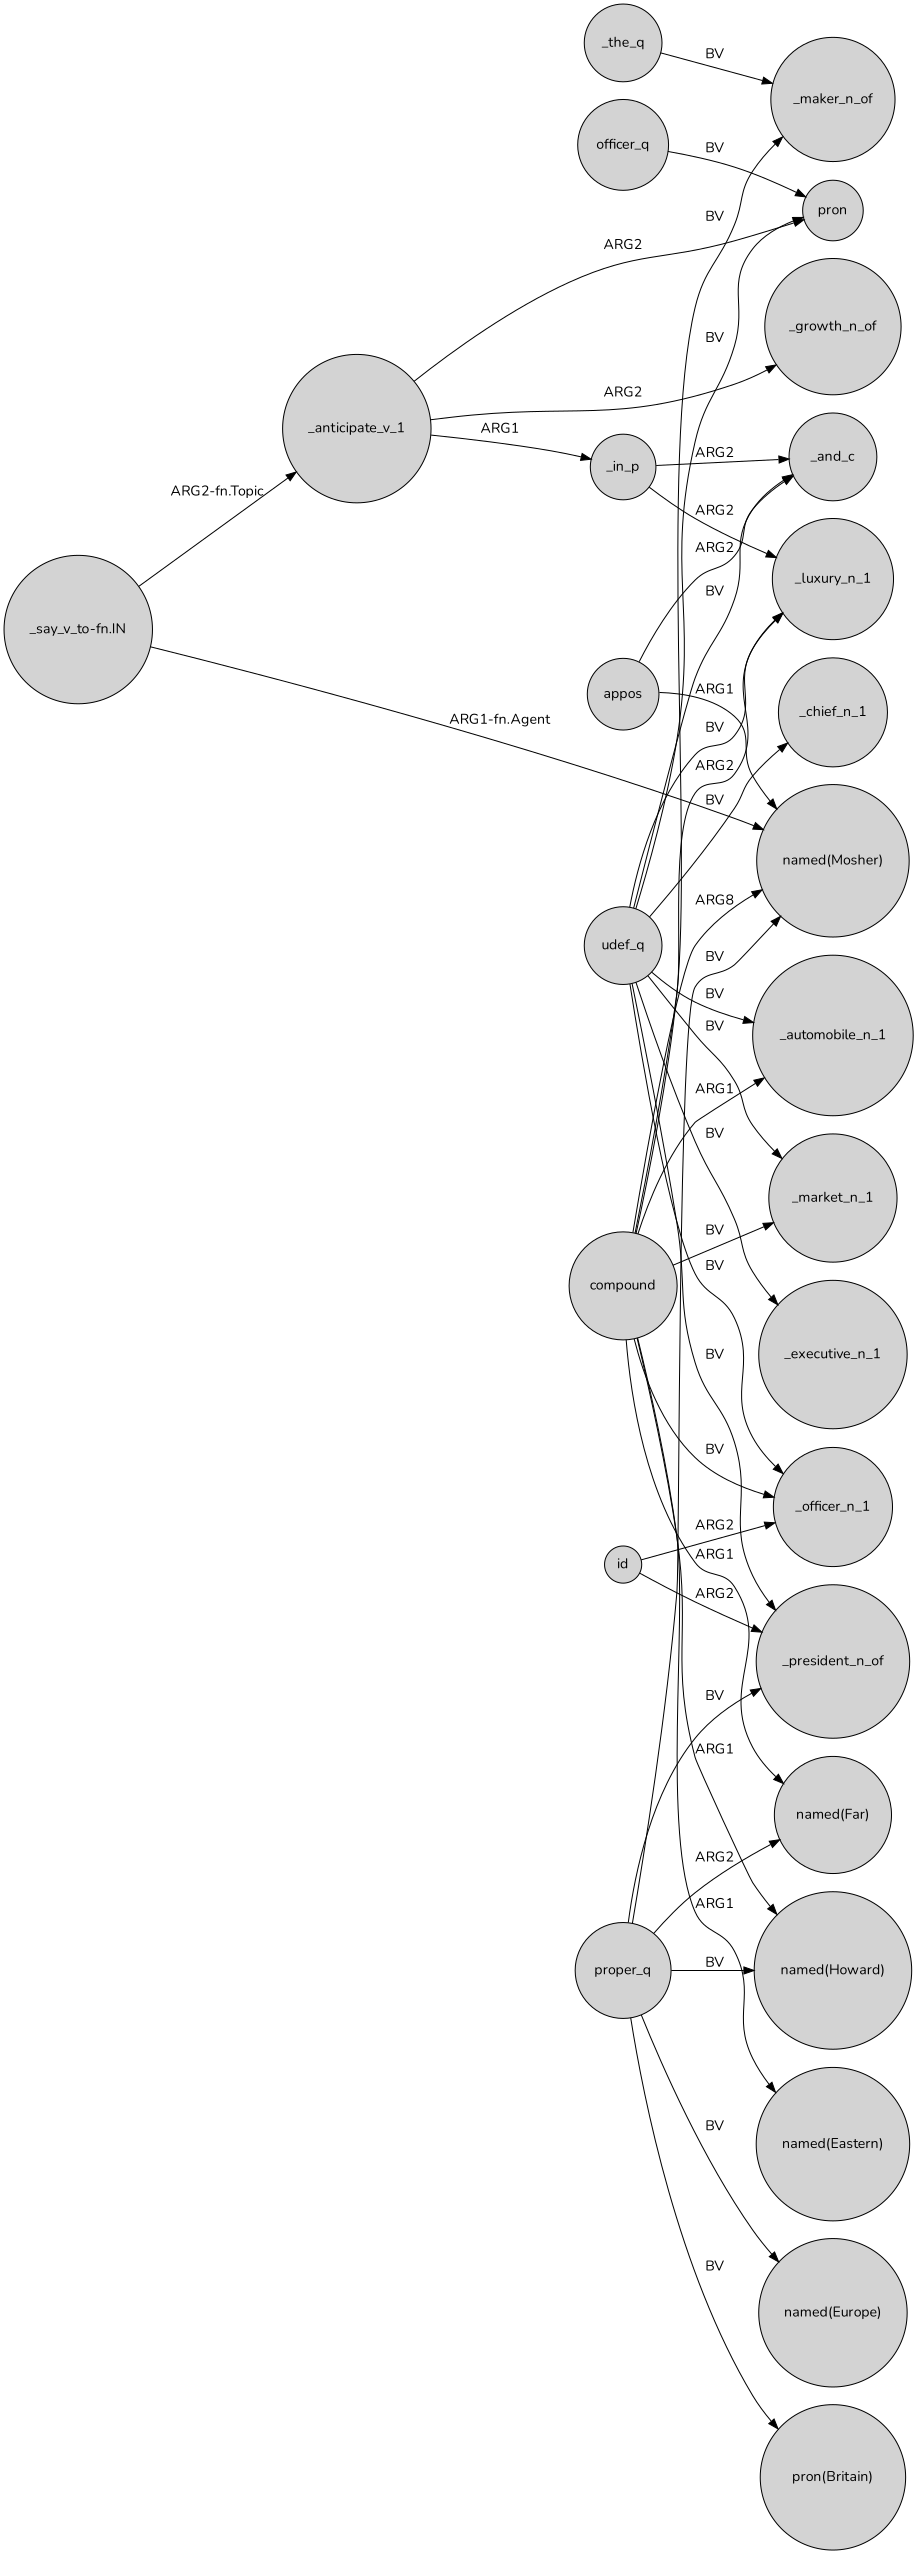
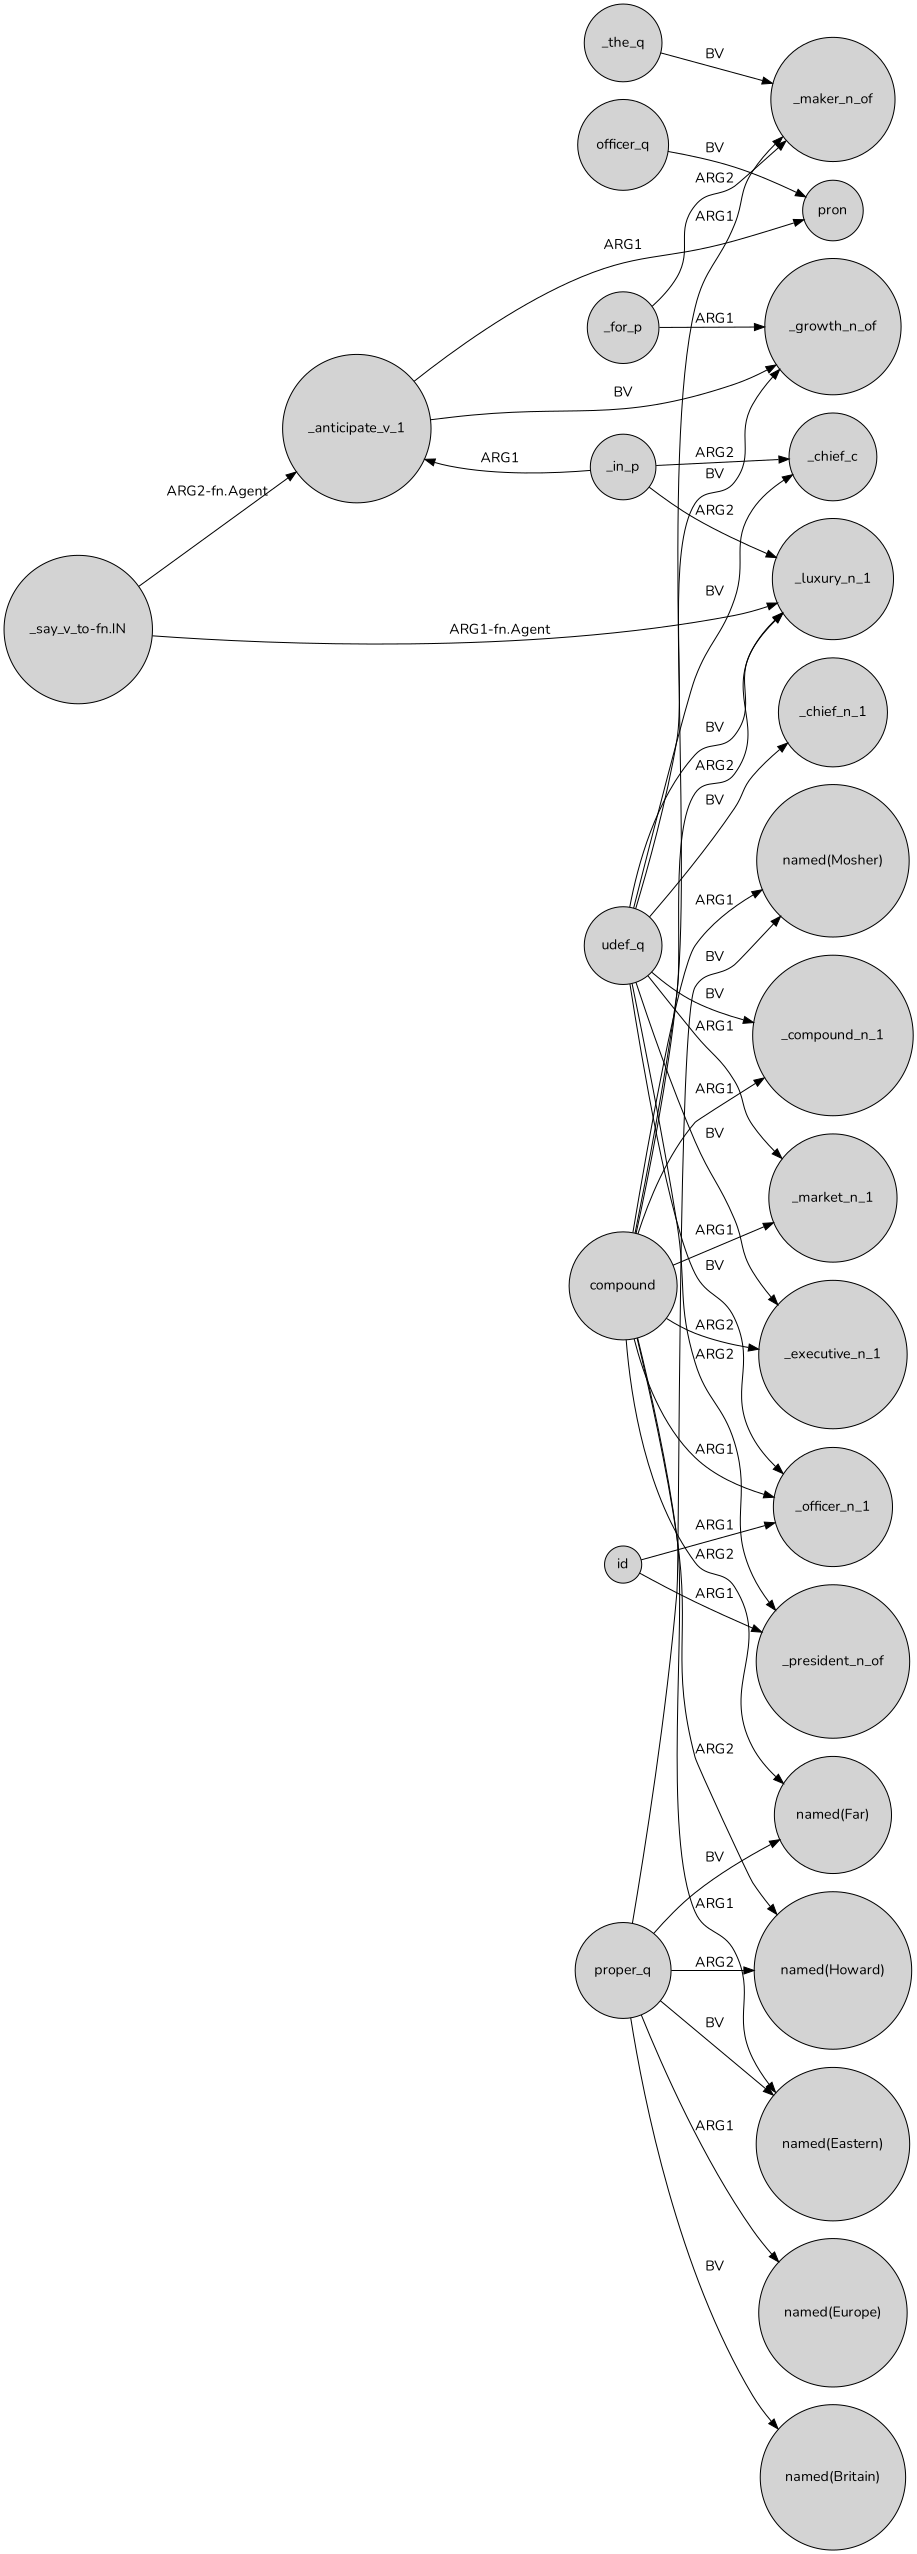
  digraph {
    fontname=Nunito
    rankdir=LR
    node [fontname=Nunito shape=circle style=filled]
    edge [fontname=Nunito]
+   _for_p
    _maker_n_of
    _growth_n_of
    compound
    "named(Mosher)"
    _executive_n_1
-   _automobile_n_1
+   _automobile_n_1 [label=_compound_n_1]
    "named(Far)"
    _market_n_1
    "named(Eastern)"
    _officer_n_1
    "named(Howard)"
    _luxury_n_1
    udef_q
    _chief_n_1
    _president_n_of
-   _and_c
-   appos
+   _and_c [label=_chief_c]
    _anticipate_v_1
    pron
    "_say_v_to-fn.IN"
    id
    _the_q
    proper_q
    "named(Europe)"
-   "named(Britain)" [label="pron(Britain)"]
+   "named(Britain)"
    n27 [label=officer_q]
    _in_p
-   compound -> _maker_n_of [label=BV]
-   compound -> "named(Mosher)" [label=ARG8]
+   _for_p -> _maker_n_of [label=ARG2]
+   _for_p -> _growth_n_of [label=ARG1]
+   compound -> _maker_n_of [label=ARG1]
+   compound -> "named(Mosher)" [label=ARG1]
+   compound -> _executive_n_1 [label=ARG2]
    compound -> _automobile_n_1 [label=ARG1]
-   compound -> "named(Far)" [label=ARG1]
-   compound -> _market_n_1 [label=BV]
+   compound -> "named(Far)" [label=ARG2]
+   compound -> _market_n_1 [label=ARG1]
    compound -> "named(Eastern)" [label=ARG1]
-   compound -> _officer_n_1 [label=BV]
-   compound -> "named(Howard)" [label=ARG1]
+   compound -> _officer_n_1 [label=ARG1]
+   compound -> "named(Howard)" [label=ARG2]
    compound -> _luxury_n_1 [label=ARG2]
-   udef_q -> pron [label=BV]
+   udef_q -> _growth_n_of [label=BV]
    udef_q -> _executive_n_1 [label=BV]
    udef_q -> _automobile_n_1 [label=BV]
-   udef_q -> _market_n_1 [label=BV]
+   udef_q -> _market_n_1 [label=ARG1]
    udef_q -> _officer_n_1 [label=BV]
    udef_q -> _luxury_n_1 [label=BV]
    udef_q -> _chief_n_1 [label=BV]
-   udef_q -> _president_n_of [label=BV]
+   udef_q -> _president_n_of [label=ARG2]
    udef_q -> _and_c [label=BV]
-   appos -> "named(Mosher)" [label=ARG1]
-   appos -> _and_c [label=ARG2]
-   _anticipate_v_1 -> _growth_n_of [label=ARG2]
-   _anticipate_v_1 -> pron [label=ARG2]
-   "_say_v_to-fn.IN" -> "named(Mosher)" [label="ARG1-fn.Agent"]
-   "_say_v_to-fn.IN" -> _anticipate_v_1 [label="ARG2-fn.Topic"]
-   id -> _officer_n_1 [label=ARG2]
-   id -> _president_n_of [label=ARG2]
+   _anticipate_v_1 -> _growth_n_of [label=BV]
+   _anticipate_v_1 -> pron [label=ARG1]
+   "_say_v_to-fn.IN" -> _luxury_n_1 [label="ARG1-fn.Agent"]
+   "_say_v_to-fn.IN" -> _anticipate_v_1 [label="ARG2-fn.Agent"]
+   id -> _officer_n_1 [label=ARG1]
+   id -> _president_n_of [label=ARG1]
    _the_q -> _maker_n_of [label=BV]
    proper_q -> "named(Mosher)" [label=BV]
-   proper_q -> "named(Far)" [label=ARG2]
-   proper_q -> _president_n_of [label=BV]
-   proper_q -> "named(Howard)" [label=BV]
-   proper_q -> "named(Europe)" [label=BV]
+   proper_q -> "named(Far)" [label=BV]
+   proper_q -> "named(Eastern)" [label=BV]
+   proper_q -> "named(Howard)" [label=ARG2]
+   proper_q -> "named(Europe)" [label=ARG1]
    proper_q -> "named(Britain)" [label=BV]
    n27 -> pron [label=BV]
    _in_p -> _luxury_n_1 [label=ARG2]
    _in_p -> _and_c [label=ARG2]
-   _anticipate_v_1 -> _in_p [label=ARG1]
+   _in_p -> _anticipate_v_1 [label=ARG1]
  }
